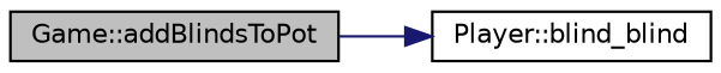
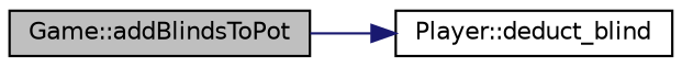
  digraph {
    rankdir=LR
    node [color=black fontname=Helvetica fontsize=10 shape=record style=filled]
    n1 [fillcolor=grey75 fontcolor=black height=0.2 label="Game::addBlindsToPot" width=0.4]
-   n2 [fillcolor=white height=0.2 label="Player::blind_blind" width=0.4]
+   n2 [fillcolor=white height=0.2 label="Player::deduct_blind" width=0.4]
    n1 -> n2 [color=midnightblue fontname=Helvetica fontsize=10 labelfontname=Helvetica labelfontsize=10 style=solid]
  }
